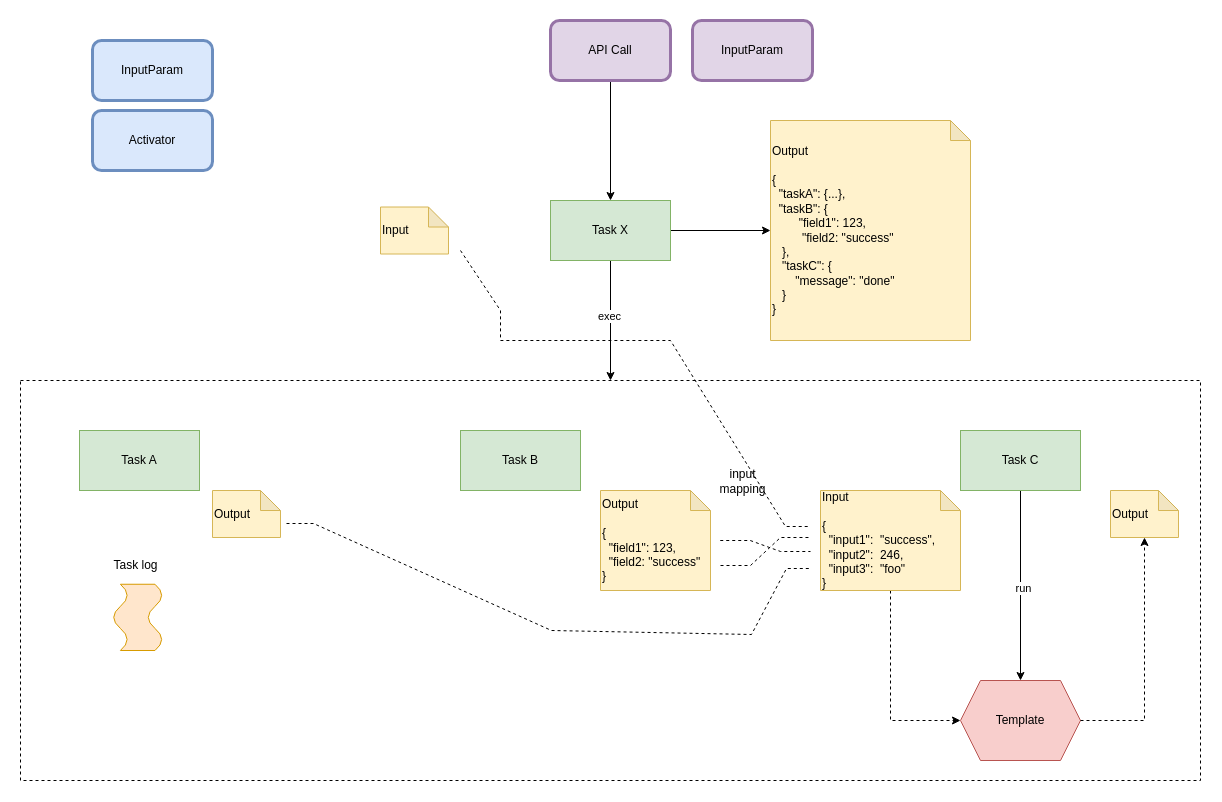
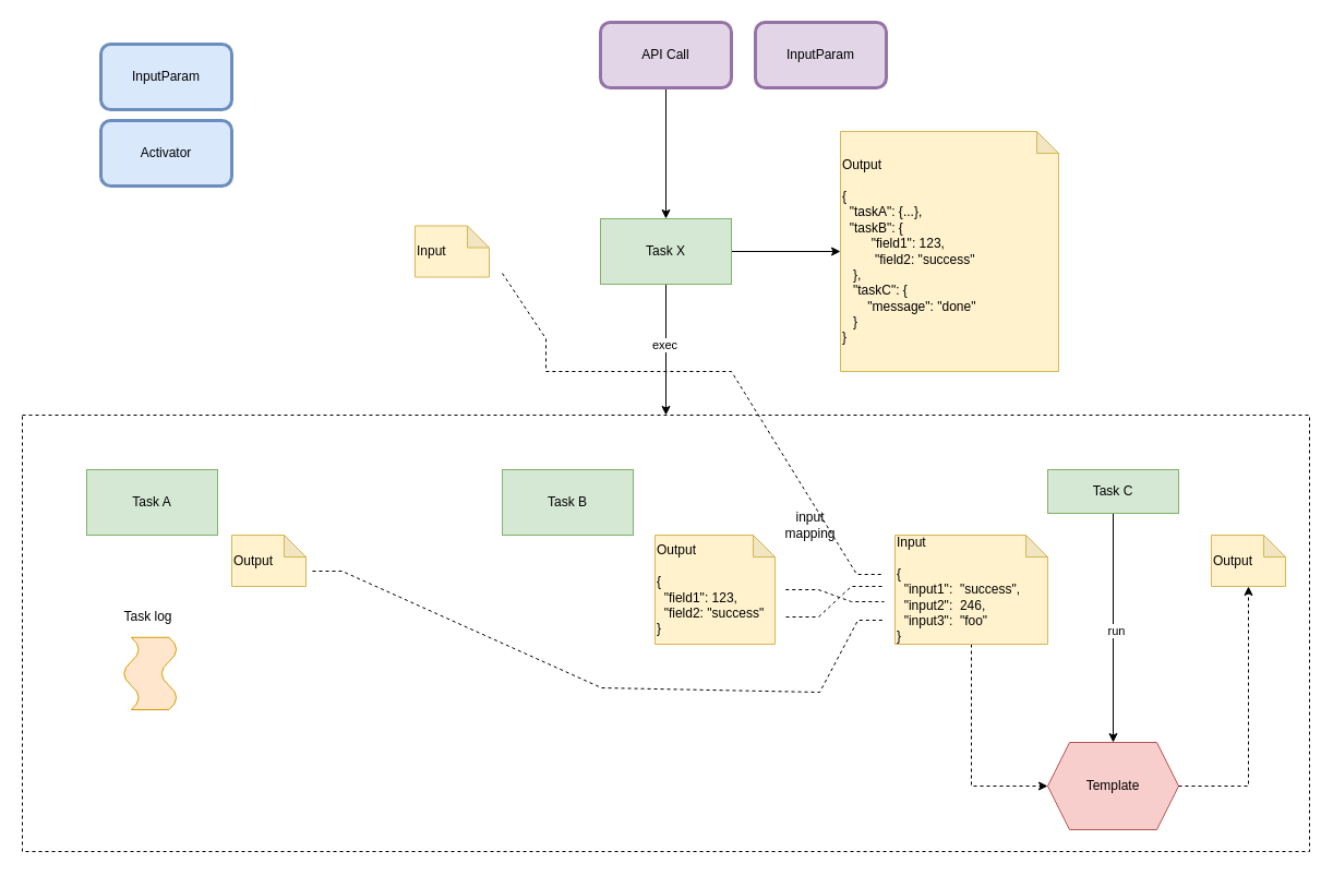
  <mxCell id="0" />
  <mxCell id="1" parent="0" />
  <mxCell id="2" value="" style="rounded=0;whiteSpace=wrap;html=1;fillColor=none;dashed=1;" parent="1" vertex="1"><mxGeometry x="20" y="380" width="1180" height="400" as="geometry" /></mxCell>
  <mxCell id="3" style="edgeStyle=orthogonalEdgeStyle;rounded=0;orthogonalLoop=1;jettySize=auto;html=1;" parent="1" source="5" target="6" edge="1"><mxGeometry relative="1" as="geometry" /></mxCell>
  <mxCell id="4" value="run" style="edgeLabel;html=1;align=center;verticalAlign=middle;resizable=0;points=[];" parent="3" vertex="1" connectable="0"><mxGeometry x="0.017" y="2" relative="1" as="geometry"><mxPoint as="offset" /></mxGeometry></mxCell>
- <mxCell id="5" value="Task C" style="rounded=0;whiteSpace=wrap;html=1;fillColor=#d5e8d4;strokeColor=#82b366;" parent="1" vertex="1"><mxGeometry x="960" y="430" width="120" height="60" as="geometry" /></mxCell>
+ <mxCell id="5" value="Task C" style="rounded=0;whiteSpace=wrap;html=1;fillColor=#d5e8d4;strokeColor=#82b366;" parent="1" vertex="1"><mxGeometry x="960" y="430" width="120" height="40" as="geometry" /></mxCell>
  <mxCell id="6" value="Template" style="shape=hexagon;perimeter=hexagonPerimeter2;whiteSpace=wrap;html=1;fixedSize=1;fillColor=#f8cecc;strokeColor=#b85450;" parent="1" vertex="1"><mxGeometry x="960" y="680" width="120" height="80" as="geometry" /></mxCell>
  <mxCell id="7" value="Task B" style="rounded=0;whiteSpace=wrap;html=1;fillColor=#d5e8d4;strokeColor=#82b366;" parent="1" vertex="1"><mxGeometry x="460" y="430" width="120" height="60" as="geometry" /></mxCell>
  <mxCell id="8" value="Task A" style="rounded=0;whiteSpace=wrap;html=1;fillColor=#d5e8d4;strokeColor=#82b366;" parent="1" vertex="1"><mxGeometry x="79" y="430" width="120" height="60" as="geometry" /></mxCell>
  <mxCell id="9" value="Output&lt;br&gt;&lt;br&gt;{&lt;br style=&quot;border-color: var(--border-color);&quot;&gt;&lt;span style=&quot;&quot;&gt;&amp;nbsp; &quot;field1&quot;: 123,&lt;/span&gt;&lt;br style=&quot;border-color: var(--border-color);&quot;&gt;&lt;span style=&quot;&quot;&gt;&amp;nbsp; &quot;field2: &quot;success&quot;&lt;/span&gt;&lt;br style=&quot;border-color: var(--border-color);&quot;&gt;&lt;span style=&quot;&quot;&gt;}&lt;/span&gt;" style="shape=note;whiteSpace=wrap;html=1;backgroundOutline=1;darkOpacity=0.05;size=20;align=left;fillColor=#fff2cc;strokeColor=#d6b656;" parent="1" vertex="1"><mxGeometry x="600" y="490" width="110" height="100" as="geometry" /></mxCell>
  <mxCell id="10" style="edgeStyle=orthogonalEdgeStyle;rounded=0;orthogonalLoop=1;jettySize=auto;html=1;dashed=1;" parent="1" source="11" target="6" edge="1"><mxGeometry relative="1" as="geometry"><Array as="points"><mxPoint x="890" y="720" /></Array></mxGeometry></mxCell>
  <mxCell id="11" value="Input&lt;br&gt;&lt;br&gt;{&lt;br style=&quot;border-color: var(--border-color);&quot;&gt;&lt;span style=&quot;&quot;&gt;&amp;nbsp; &quot;input1&quot;:&amp;nbsp; &quot;success&quot;,&lt;/span&gt;&lt;br style=&quot;border-color: var(--border-color);&quot;&gt;&lt;span style=&quot;&quot;&gt;&amp;nbsp; &quot;input2&quot;:&amp;nbsp; 246,&lt;br&gt;&lt;/span&gt;&amp;nbsp; &quot;input3&quot;:&amp;nbsp; &quot;foo&quot;&lt;br style=&quot;border-color: var(--border-color);&quot;&gt;&lt;span style=&quot;&quot;&gt;}&lt;/span&gt;" style="shape=note;whiteSpace=wrap;html=1;backgroundOutline=1;darkOpacity=0.05;size=20;align=left;fillColor=#fff2cc;strokeColor=#d6b656;" parent="1" vertex="1"><mxGeometry x="820" y="490" width="140" height="100" as="geometry" /></mxCell>
  <mxCell id="12" value="" style="endArrow=none;html=1;rounded=0;edgeStyle=entityRelationEdgeStyle;elbow=vertical;exitX=0.593;exitY=0.4;exitDx=0;exitDy=0;exitPerimeter=0;dashed=1;" parent="1" source="2" edge="1"><mxGeometry width="50" height="50" relative="1" as="geometry"><mxPoint x="715" y="546" as="sourcePoint" /><mxPoint x="810" y="551" as="targetPoint" /><Array as="points"><mxPoint x="800" y="560" /></Array></mxGeometry></mxCell>
  <mxCell id="13" value="" style="endArrow=none;html=1;rounded=0;edgeStyle=entityRelationEdgeStyle;elbow=vertical;dashed=1;" parent="1" edge="1"><mxGeometry width="50" height="50" relative="1" as="geometry"><mxPoint x="720" y="565" as="sourcePoint" /><mxPoint x="810" y="537" as="targetPoint" /><Array as="points"><mxPoint x="800" y="530" /></Array></mxGeometry></mxCell>
  <mxCell id="14" value="input&lt;br&gt;mapping" style="text;html=1;align=center;verticalAlign=middle;resizable=0;points=[];autosize=1;strokeColor=none;fillColor=none;" parent="1" vertex="1"><mxGeometry x="710" y="460" width="64" height="41" as="geometry" /></mxCell>
  <mxCell id="15" value="Output&lt;br&gt;" style="shape=note;whiteSpace=wrap;html=1;backgroundOutline=1;darkOpacity=0.05;size=20;align=left;fillColor=#fff2cc;strokeColor=#d6b656;" parent="1" vertex="1"><mxGeometry x="212" y="490" width="68" height="47" as="geometry" /></mxCell>
  <mxCell id="16" value="" style="endArrow=none;html=1;rounded=0;dashed=1;" parent="1" edge="1"><mxGeometry width="50" height="50" relative="1" as="geometry"><mxPoint x="286" y="523" as="sourcePoint" /><mxPoint x="810" y="568" as="targetPoint" /><Array as="points"><mxPoint x="313" y="523" /><mxPoint x="551" y="630" /><mxPoint x="751" y="634" /><mxPoint x="786" y="568" /></Array></mxGeometry></mxCell>
  <mxCell id="17" style="edgeStyle=orthogonalEdgeStyle;rounded=0;orthogonalLoop=1;jettySize=auto;html=1;" parent="1" source="20" target="21" edge="1"><mxGeometry relative="1" as="geometry" /></mxCell>
  <mxCell id="18" style="edgeStyle=orthogonalEdgeStyle;rounded=0;orthogonalLoop=1;jettySize=auto;html=1;" parent="1" source="20" target="2" edge="1"><mxGeometry relative="1" as="geometry" /></mxCell>
  <mxCell id="19" value="exec" style="edgeLabel;html=1;align=center;verticalAlign=middle;resizable=0;points=[];" parent="18" vertex="1" connectable="0"><mxGeometry x="-0.081" y="-2" relative="1" as="geometry"><mxPoint as="offset" /></mxGeometry></mxCell>
  <mxCell id="20" value="Task X" style="rounded=0;whiteSpace=wrap;html=1;fillColor=#d5e8d4;strokeColor=#82b366;" parent="1" vertex="1"><mxGeometry x="550" y="200" width="120" height="60" as="geometry" /></mxCell>
  <mxCell id="21" value="Output&lt;br style=&quot;border-color: var(--border-color);&quot;&gt;&lt;br style=&quot;border-color: var(--border-color);&quot;&gt;{&lt;br&gt;&amp;nbsp; &quot;taskA&quot;: {...},&lt;br&gt;&amp;nbsp; &quot;taskB&quot;: {&lt;br&gt;&lt;span style=&quot;background-color: initial;&quot;&gt;&amp;nbsp; &amp;nbsp; &amp;nbsp; &amp;nbsp; &quot;field1&quot;: 123,&lt;br&gt;&lt;/span&gt;&lt;span style=&quot;background-color: initial;&quot;&gt;&amp;nbsp; &amp;nbsp; &amp;nbsp; &amp;nbsp; &amp;nbsp;&quot;field2: &quot;success&quot;&lt;br&gt;&lt;/span&gt;&lt;span style=&quot;background-color: initial;&quot;&gt;&amp;nbsp; &amp;nbsp;},&lt;/span&gt;&lt;span style=&quot;background-color: initial;&quot;&gt;&lt;br&gt;&lt;/span&gt;&amp;nbsp; &amp;nbsp;&quot;taskC&quot;: {&lt;br&gt;&amp;nbsp; &amp;nbsp; &amp;nbsp; &amp;nbsp;&quot;message&quot;: &quot;done&quot;&lt;br&gt;&amp;nbsp; &amp;nbsp;}&lt;br&gt;}" style="shape=note;whiteSpace=wrap;html=1;backgroundOutline=1;darkOpacity=0.05;size=20;align=left;fillColor=#fff2cc;strokeColor=#d6b656;" parent="1" vertex="1"><mxGeometry x="770" y="120" width="200" height="220" as="geometry" /></mxCell>
  <mxCell id="22" value="Input" style="shape=note;whiteSpace=wrap;html=1;backgroundOutline=1;darkOpacity=0.05;size=20;align=left;fillColor=#fff2cc;strokeColor=#d6b656;" parent="1" vertex="1"><mxGeometry x="380" y="206.5" width="68" height="47" as="geometry" /></mxCell>
  <mxCell id="23" value="Output&lt;br&gt;" style="shape=note;whiteSpace=wrap;html=1;backgroundOutline=1;darkOpacity=0.05;size=20;align=left;fillColor=#fff2cc;strokeColor=#d6b656;" parent="1" vertex="1"><mxGeometry x="1110" y="490" width="68" height="47" as="geometry" /></mxCell>
  <mxCell id="24" style="edgeStyle=orthogonalEdgeStyle;rounded=0;orthogonalLoop=1;jettySize=auto;html=1;dashed=1;" parent="1" source="6" target="23" edge="1"><mxGeometry relative="1" as="geometry"><mxPoint x="900" y="600" as="sourcePoint" /><mxPoint x="970" y="730" as="targetPoint" /><Array as="points" /></mxGeometry></mxCell>
  <mxCell id="25" value="Activator" style="rounded=1;whiteSpace=wrap;html=1;fillColor=#dae8fc;strokeColor=#6c8ebf;strokeWidth=3;" parent="1" vertex="1"><mxGeometry x="92" y="110" width="120" height="60" as="geometry" /></mxCell>
  <mxCell id="26" value="" style="group" parent="1" vertex="1" connectable="0"><mxGeometry x="100" y="550" width="76.25" height="102" as="geometry" /></mxCell>
  <mxCell id="27" value="" style="verticalLabelPosition=bottom;verticalAlign=top;html=1;shape=mxgraph.basic.wave2;dy=0.3;rotation=90;fillColor=#ffe6cc;strokeColor=#d79b00;" parent="26" vertex="1"><mxGeometry x="4.07" y="42.19" width="66.25" height="49.38" as="geometry" /></mxCell>
  <mxCell id="28" value="Task log" style="text;html=1;align=center;verticalAlign=middle;resizable=0;points=[];autosize=1;strokeColor=none;fillColor=none;" parent="26" vertex="1"><mxGeometry width="70" height="30" as="geometry" /></mxCell>
  <mxCell id="29" value="InputParam" style="rounded=1;whiteSpace=wrap;html=1;fillColor=#dae8fc;strokeColor=#6c8ebf;strokeWidth=3;" parent="1" vertex="1"><mxGeometry x="92" y="40" width="120" height="60" as="geometry" /></mxCell>
  <mxCell id="30" value="" style="endArrow=none;html=1;rounded=0;dashed=1;" parent="1" edge="1"><mxGeometry width="50" height="50" relative="1" as="geometry"><mxPoint x="460" y="250" as="sourcePoint" /><mxPoint x="809" y="526" as="targetPoint" /><Array as="points"><mxPoint x="480" y="280" /><mxPoint x="500" y="310" /><mxPoint x="500" y="340" /><mxPoint x="670" y="340" /><mxPoint x="785" y="526" /></Array></mxGeometry></mxCell>
  <mxCell id="31" style="edgeStyle=orthogonalEdgeStyle;rounded=0;orthogonalLoop=1;jettySize=auto;html=1;" parent="1" source="32" target="20" edge="1"><mxGeometry relative="1" as="geometry" /></mxCell>
  <mxCell id="32" value="API Call" style="rounded=1;whiteSpace=wrap;html=1;fillColor=#e1d5e7;strokeColor=#9673a6;strokeWidth=3;" parent="1" vertex="1"><mxGeometry x="550" y="20" width="120" height="60" as="geometry" /></mxCell>
  <mxCell id="33" value="InputParam" style="rounded=1;whiteSpace=wrap;html=1;fillColor=#e1d5e7;strokeColor=#9673a6;strokeWidth=3;" parent="1" vertex="1"><mxGeometry x="692" y="20" width="120" height="60" as="geometry" /></mxCell>
